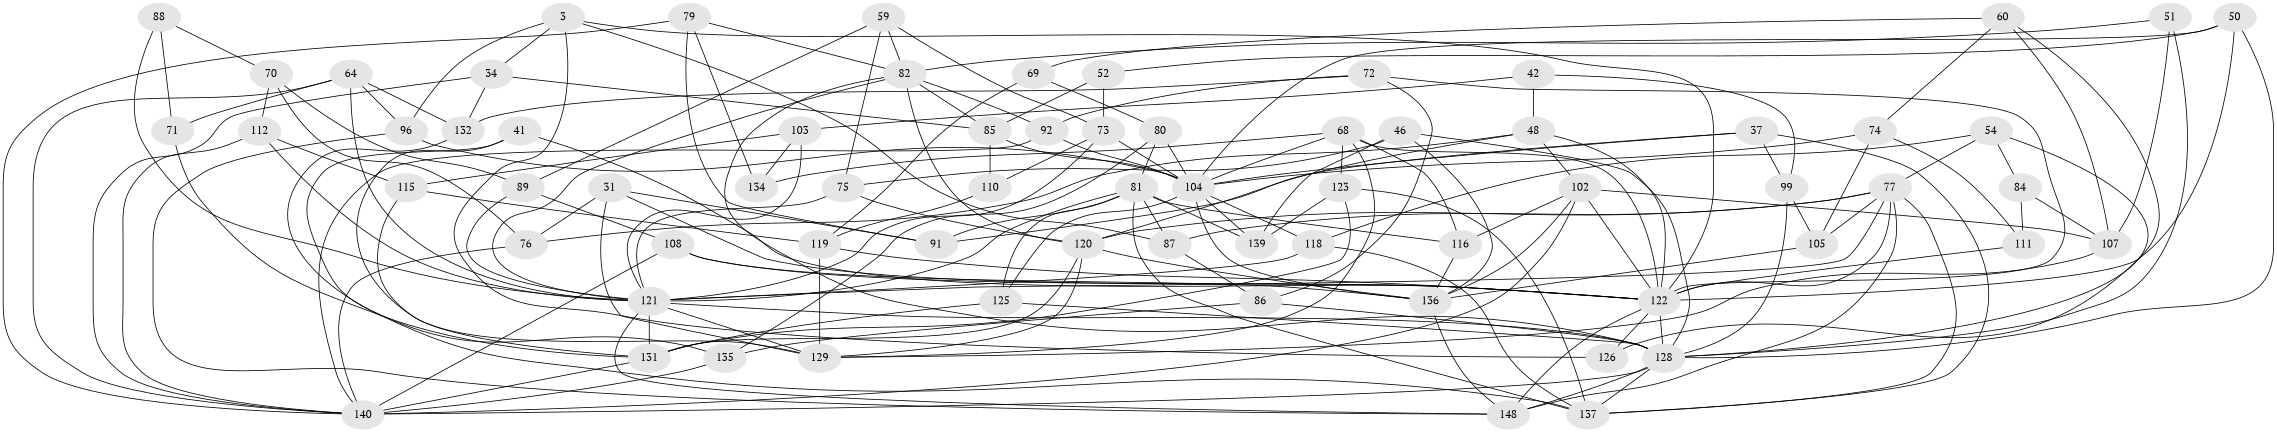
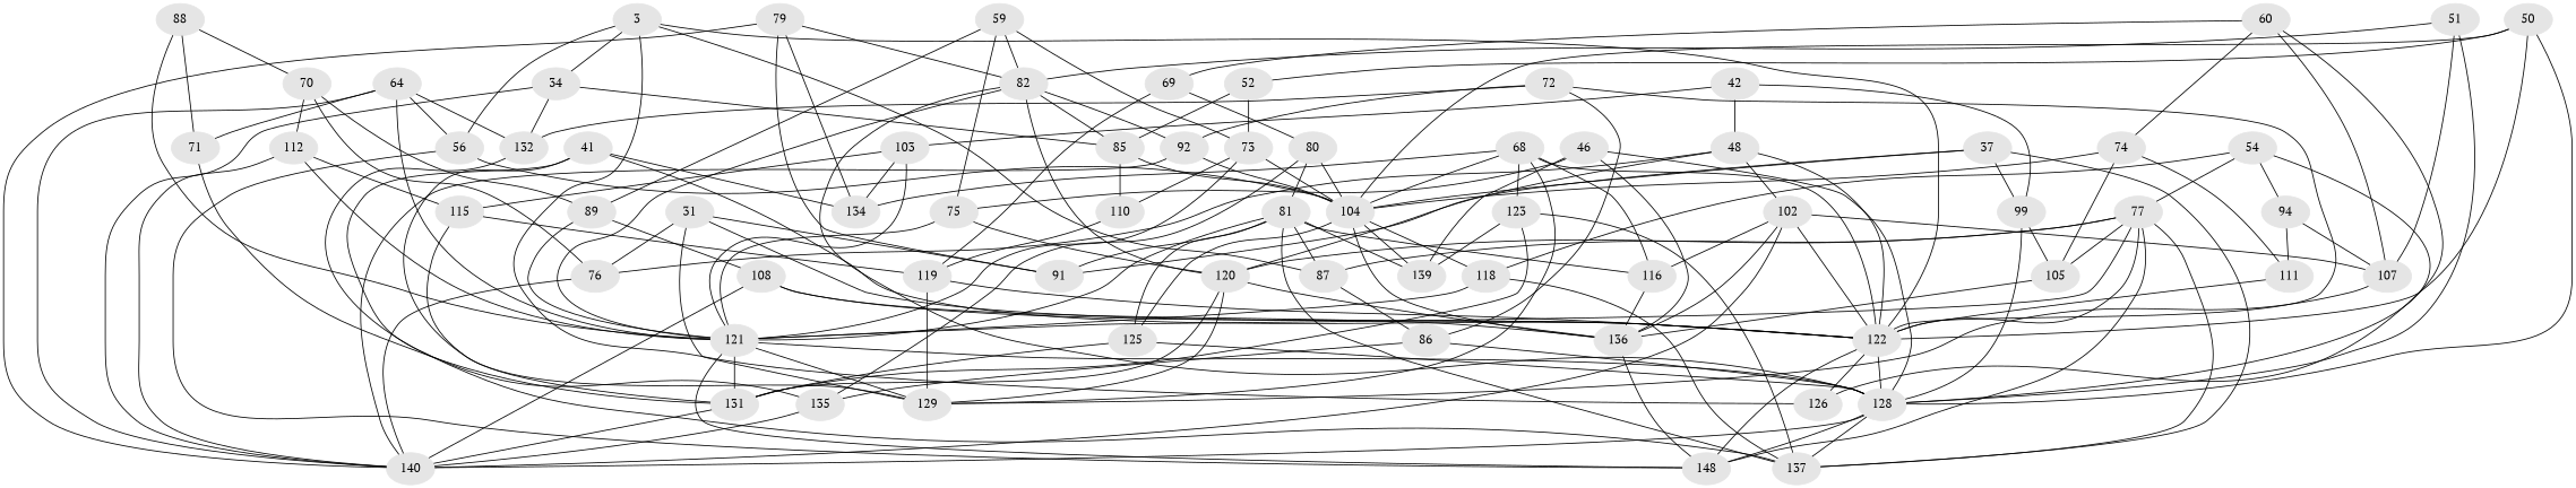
  graph {
    fontname="PT Serif"
    node [color=gray90 fontname="PT Serif" style=filled]
    edge [fontname="PT Serif"]
    3 [super="+1"]
    34
    n3 [label=87]
-   96
+   96 [label=56]
    122 [super="+5+61+7+101+63+25+95"]
    126
    85 [super="+55"]
    132
    140 [super="+124"]
    86
    104 [super="+28+44+33"]
    n12 [label=148 super="+133+130"]
    128 [super="+2+56+97+98"]
    31
    76
    91
    129 [super="+106+127"]
    110
    137 [super="+27+87"]
    37
    99
    105
    136 [super="+14+84+100"]
    139
    125 [super="+30"]
    118
    n27 [label=88]
    70
    71
    121 [super="+20+62+109+78"]
    89
    112
    131 [super="+114+117"]
    41
    134
    135
    48 [super="+39"]
    120 [super="+90"]
    102 [super="+58"]
    42
    103
    115
    46
    75
    107 [super="+65"]
    116 [super="+45"]
    50
    52
    73 [super="+40"]
    82 [super="+43"]
    92
    51
    77 [super="+49"]
    54
-   94 [label=84]
+   94
    111
    59
    108
    60
    69
    74
    80
    119 [super="+67"]
    64 [super="+53"]
    68 [super="+6+23"]
    123
    81 [super="+66"]
    72
    79
    3 -- 34
    3 -- n3
    3 -- 96
    3 -- 122
    3 -- 126 [weight=2]
    34 -- 85
    34 -- 132
    34 -- 140
    n3 -- 86
    96 -- 104
    96 -- n12
    122 -- 126
    122 -- n12
    122 -- 128
    85 -- 104
    85 -- 110 [weight=2]
    132 -- 137
    86 -- 128
    86 -- 135
    104 -- 136 [weight=2]
    104 -- 139
    104 -- 125
    104 -- 118
    128 -- 140 [weight=2]
    128 -- n12 [weight=2]
    128 -- 137 [weight=2]
    31 -- 122
    31 -- 76
    31 -- 91
    31 -- 129
    76 -- 140
    110 -- 119
    37 -- 104
    37 -- 91
    37 -- 137
    37 -- 99
    99 -- 128
    99 -- 105
    105 -- 136
    136 -- n12 [weight=2]
    125 -- 128
    125 -- 131
    118 -- 137
    118 -- 121
    n27 -- 70
    n27 -- 71
    n27 -- 121 [weight=2]
    70 -- 76
    70 -- 89
    70 -- 112
    71 -- 131
    121 -- n12
    121 -- 128 [weight=2]
    121 -- 129 [weight=2]
    121 -- 131 [weight=3]
    89 -- 121
    89 -- 108
    112 -- 140
    112 -- 121
    112 -- 115
    131 -- 140 [weight=2]
    41 -- 122
    41 -- 129
+   41 -- 134
    41 -- 135
    135 -- 140
    48 -- 122
    48 -- 76
    48 -- 120
    48 -- 102
    120 -- 129
    120 -- 136
    120 -- 131
    102 -- 122 [weight=2]
    102 -- 140 [weight=2]
    102 -- 136
    102 -- 107
    102 -- 116 [weight=2]
    42 -- 99
    42 -- 48 [weight=2]
    42 -- 103
    103 -- 121
    103 -- 134
    103 -- 115
    115 -- 131
    115 -- 119
    46 -- 128
    46 -- 136
    46 -- 139
    46 -- 75
    75 -- 121
    75 -- 120
    107 -- 129 [weight=2]
    116 -- 136
    50 -- 122
    50 -- 104
    50 -- 128
    50 -- 52
    52 -- 85
    52 -- 73 [weight=2]
    73 -- 104
    73 -- 110
    73 -- 121
    82 -- 85
    82 -- 128
    82 -- 121
    82 -- 120
    82 -- 92
    92 -- 140
    92 -- 104
    51 -- 128 [weight=2]
    51 -- 107
    51 -- 82
    77 -- n3
    77 -- 122 [weight=3]
    77 -- n12
    77 -- 137
    77 -- 105
    77 -- 121
    77 -- 120
    54 -- 128
    54 -- 118
    54 -- 77
    54 -- 94
    94 -- 107
    94 -- 111
    111 -- 122
    59 -- 89
    59 -- 75
    59 -- 73
    59 -- 82
    108 -- 122
    108 -- 140
    108 -- 136
    60 -- 126
    60 -- 107
    60 -- 69
    60 -- 74
    69 -- 80
    69 -- 119 [weight=2]
    74 -- 104
    74 -- 105
    74 -- 111
    80 -- 104
    80 -- 135
    80 -- 81
    119 -- 122
    119 -- 129 [weight=3]
    64 -- 96
    64 -- 132
    64 -- 140 [weight=2]
    64 -- 71
    64 -- 121
    68 -- 122
    68 -- 104
    68 -- 129 [weight=2]
    68 -- 134
    68 -- 116 [weight=2]
    68 -- 123
    123 -- 137
    123 -- 139
    123 -- 131
    81 -- n3
    81 -- 91
    81 -- 137
    81 -- 139
    81 -- 125
    81 -- 121
    81 -- 116
    72 -- 122
    72 -- 132
    72 -- 86
    72 -- 92
    79 -- 140
    79 -- 91
    79 -- 134
    79 -- 82
  }
